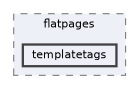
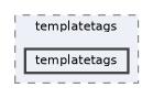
  digraph {
    compound=true
    n1 [color=grey25 fillcolor="#edf0f7" fontname=Helvetica fontsize=10 height=0.2 label=templatetags shape=box style="filled,bold" width=0.4]
    subgraph cluster_1 {
      bgcolor="#edf0f7"
      fontname=Helvetica
      fontsize=10
-     label=flatpages
+     label=templatetags
      pencolor=grey50
      style="filled,dashed"
      n1
    }
  }
